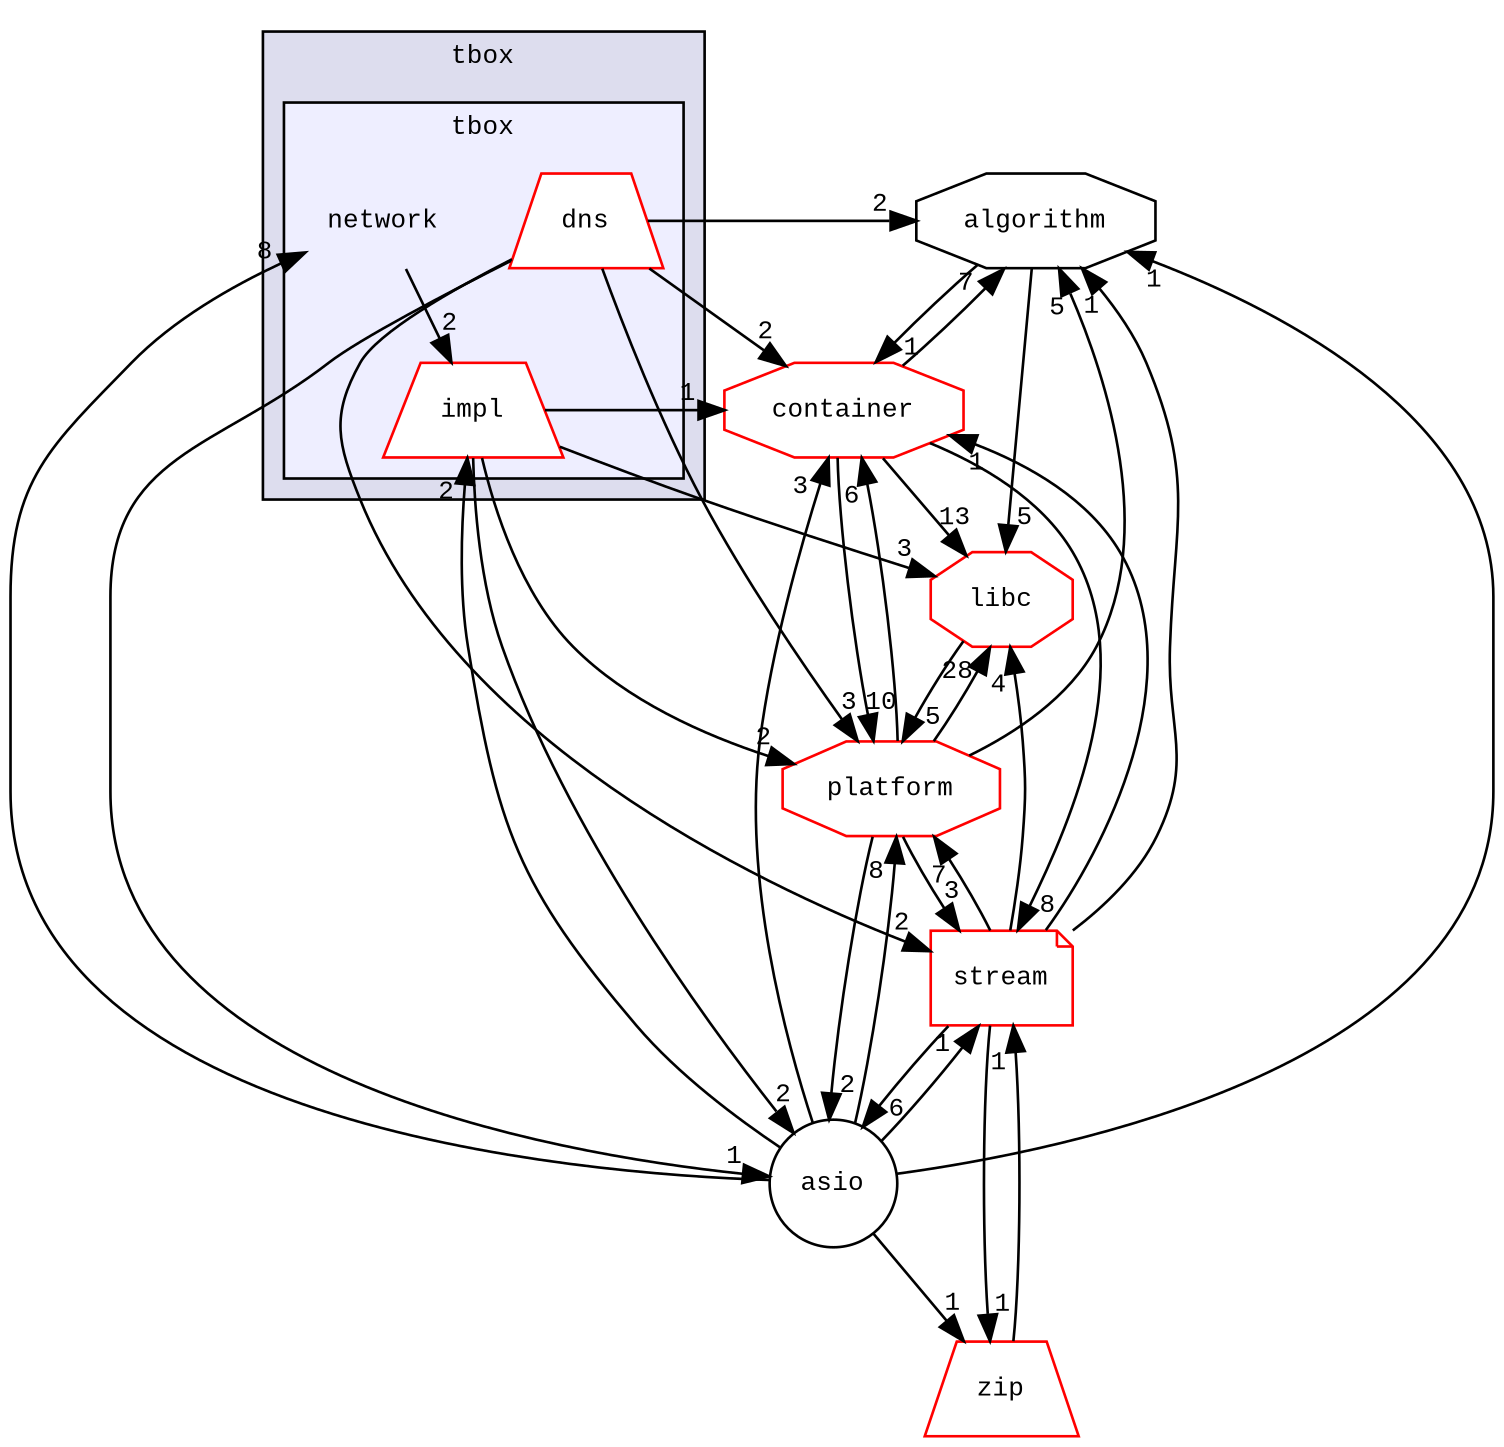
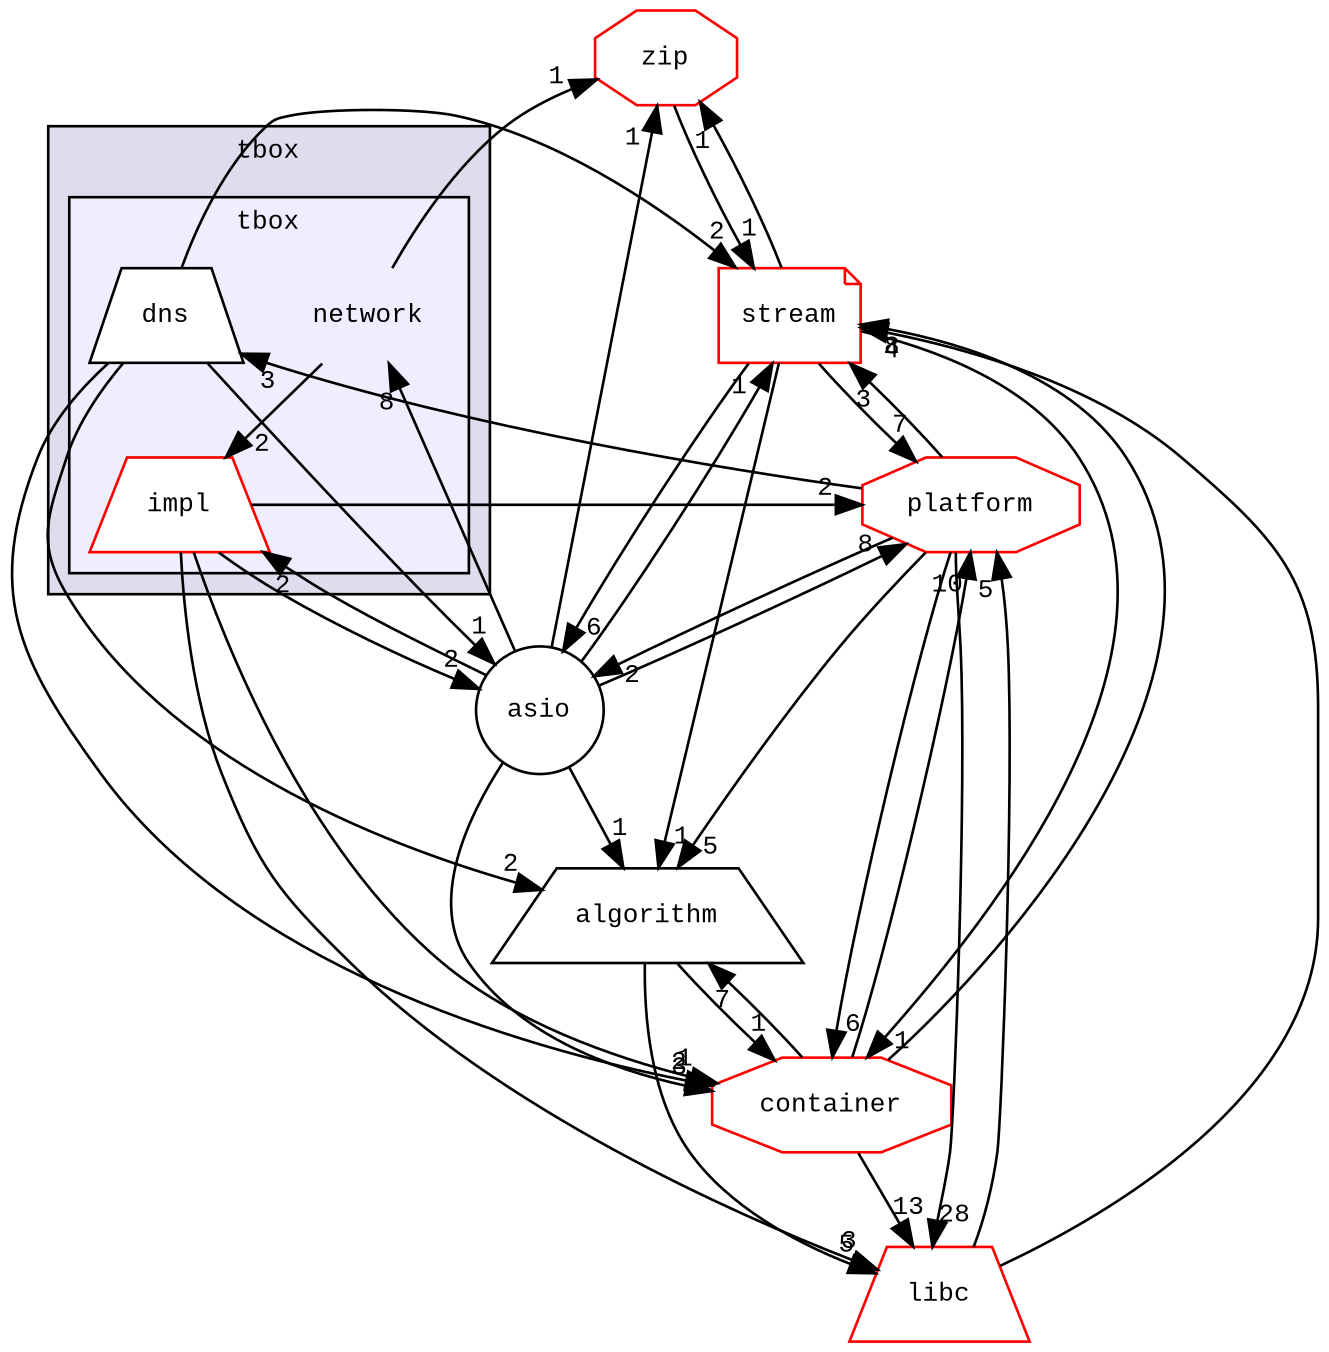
  digraph {
    compound=true
    node [fontname=CourierNew fontsize=10 shape=trapezium color=red fillcolor=white style=filled]
    edge [headlabel=1 labeldistance=1.5 labelfontname=CourierNew labelfontsize=10]
    n1 [label=network shape=plaintext color="" fillcolor="" style=""]
-   n2 [label=dns]
+   n2 [color=black label=dns]
    n3 [label=impl]
-   n4 [label=zip]
-   n5 [label=algorithm shape=octagon color="" fillcolor="" style=""]
+   n4 [label=zip shape=octagon]
+   n5 [label=algorithm color="" fillcolor="" style=""]
    n6 [color=black label=asio shape=circle]
    n7 [label=container shape=octagon]
    n8 [label=platform shape=octagon]
    n9 [label=stream shape=note]
-   n10 [label=libc shape=octagon]
+   n10 [label=libc]
    subgraph cluster_1 {
      bgcolor="#ddddee"
      fontname=CourierNew
      fontsize=10
      label=tbox
      pencolor=black
      subgraph cluster_2 {
        bgcolor="#eeeeff"
        fontname=CourierNew
        fontsize=10
        label=tbox
        pencolor=black
        n1
        n2
        n3
      }
    }
    n1 -> n3 [headlabel=2]
+   n1 -> n4
    n2 -> n5 [headlabel=2]
    n2 -> n6
    n2 -> n7 [headlabel=2]
-   n2 -> n8 [headlabel=3]
+   n8 -> n2 [headlabel=3]
    n2 -> n9 [headlabel=2]
    n3 -> n6 [headlabel=2]
    n3 -> n7
    n3 -> n8 [headlabel=2]
    n3 -> n10 [headlabel=3]
    n4 -> n9
    n5 -> n7
    n5 -> n10 [headlabel=5]
    n6 -> n1 [headlabel=8]
    n6 -> n3 [headlabel=2]
    n6 -> n4
    n6 -> n5
    n6 -> n7 [headlabel=3]
    n6 -> n8 [headlabel=8]
    n6 -> n9
    n7 -> n5 [headlabel=7]
    n7 -> n8 [headlabel=10]
    n7 -> n9 [headlabel=8]
    n7 -> n10 [headlabel=13]
    n8 -> n5 [headlabel=5]
    n8 -> n6 [headlabel=2]
    n8 -> n7 [headlabel=6]
    n8 -> n9 [headlabel=3]
    n8 -> n10 [headlabel=28]
    n9 -> n4
    n9 -> n5
    n9 -> n6 [headlabel=6]
    n9 -> n7
    n9 -> n8 [headlabel=7]
-   n9 -> n10 [headlabel=4]
+   n10 -> n9 [headlabel=4]
    n10 -> n8 [headlabel=5]
  }
